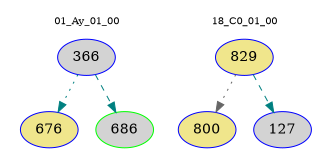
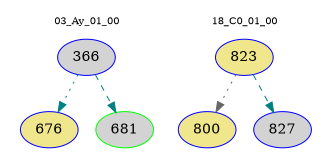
  digraph {
    node [color=blue fillcolor=lightgrey style=filled]
    edge [color=teal style=dotted]
    n1 [label=366]
    n2 [fillcolor=khaki label=676]
-   n3 [color=green label=686]
-   n4 [fillcolor=khaki label=829]
+   n3 [color=green label=681]
+   n4 [fillcolor=khaki label=823]
    n5 [fillcolor=khaki label=800]
-   n6 [label=127]
+   n6 [label=827]
    subgraph cluster_1 {
      color=white
      fontsize=10
-     label="01_Ay_01_00"
+     label="03_Ay_01_00"
      n1
      n2
      n3
    }
    subgraph cluster_2 {
      color=white
      fontsize=10
      label="18_C0_01_00"
      n4
      n5
      n6
    }
    n1 -> n2
    n1 -> n3 [style=dashed]
    n4 -> n5 [color=gray40]
    n4 -> n6 [style=dashed]
  }
